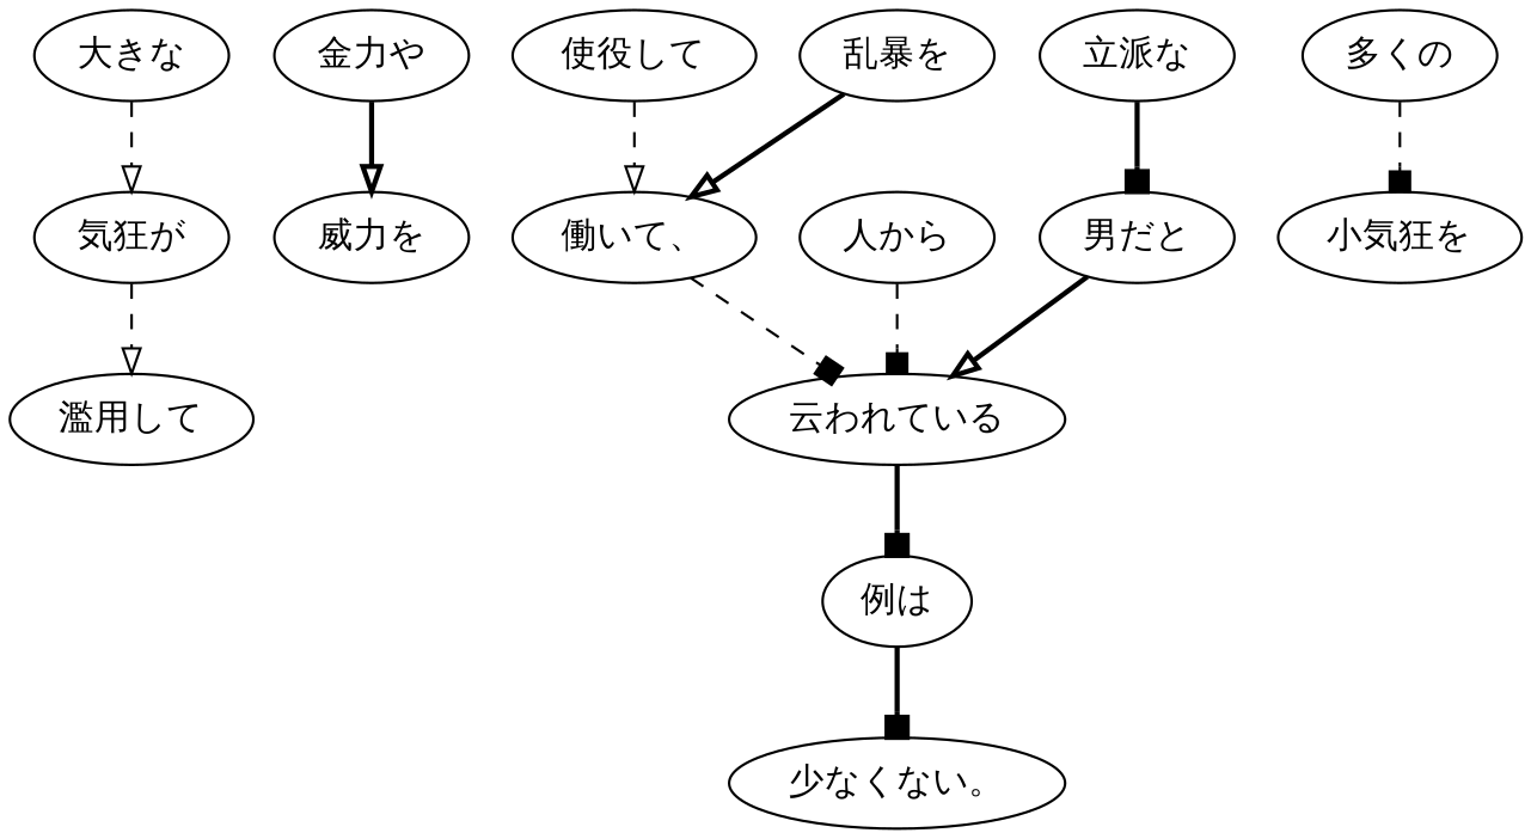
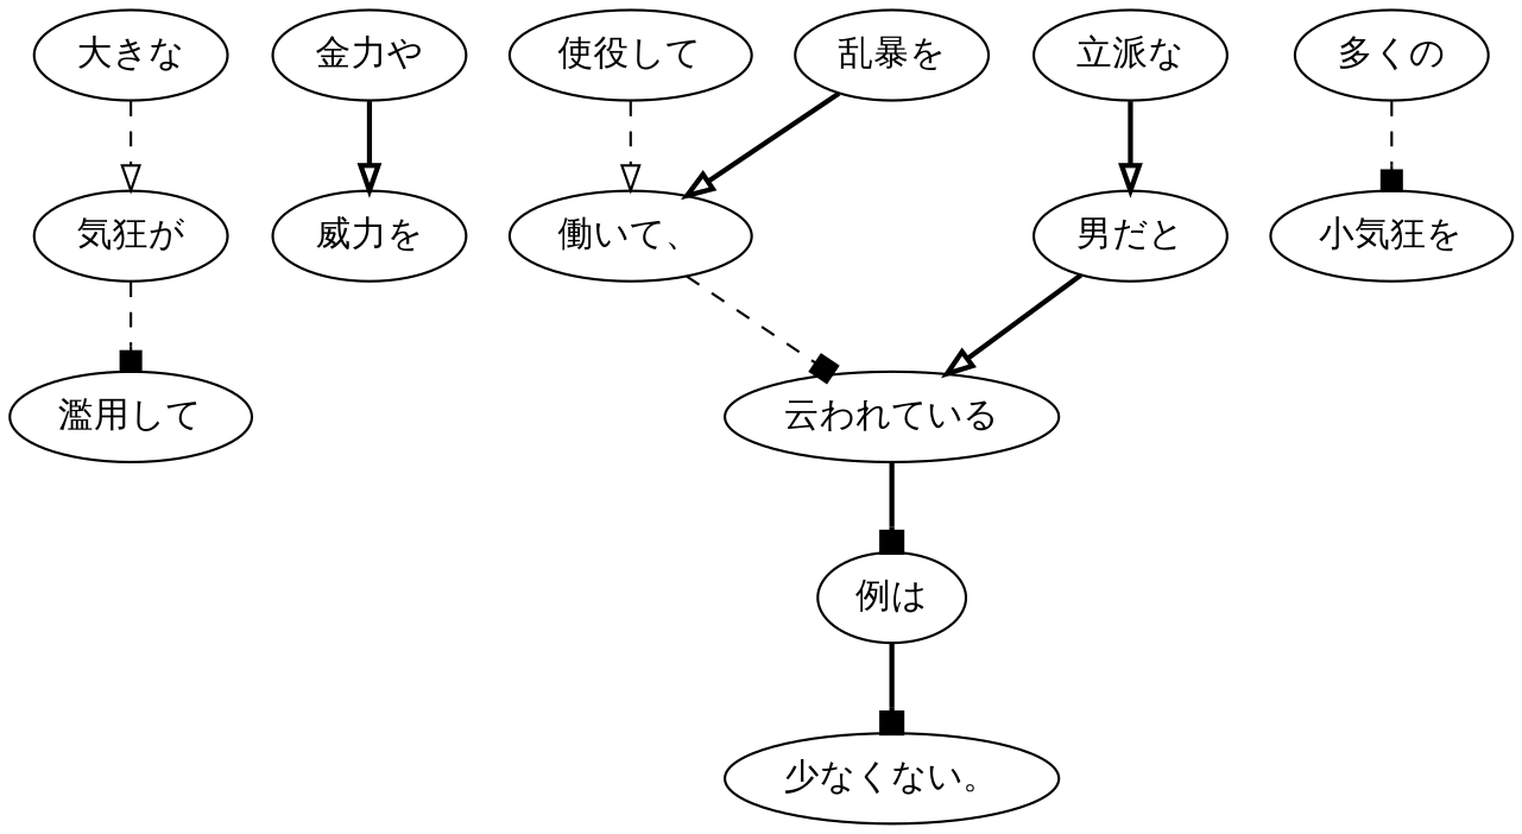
  digraph {
    edge [arrowhead=onormal style=dashed]
    n1 [label="大きな"]
    n2 [label="気狂が"]
    n3 [label="濫用して"]
    n4 [label="金力や"]
    n5 [label="威力を"]
    n6 [label="使役して"]
    n7 [label="働いて、"]
    n8 [label="多くの"]
    n9 [label="小気狂を"]
    n10 [label="云われている"]
    n11 [label="乱暴を"]
    n12 [label="例は"]
-   n13 [label="人から"]
    n14 [label="立派な"]
    n15 [label="男だと"]
    n16 [label="少なくない。"]
    n1 -> n2
-   n2 -> n3
+   n2 -> n3 [arrowhead=box]
    n4 -> n5 [style=bold]
    n6 -> n7
    n7 -> n10 [arrowhead=box]
    n8 -> n9 [arrowhead=box]
    n10 -> n12 [arrowhead=box style=bold]
    n11 -> n7 [style=bold]
    n12 -> n16 [arrowhead=box style=bold]
-   n13 -> n10 [arrowhead=box]
-   n14 -> n15 [arrowhead=box style=bold]
+   n14 -> n15 [style=bold]
    n15 -> n10 [style=bold]
  }
